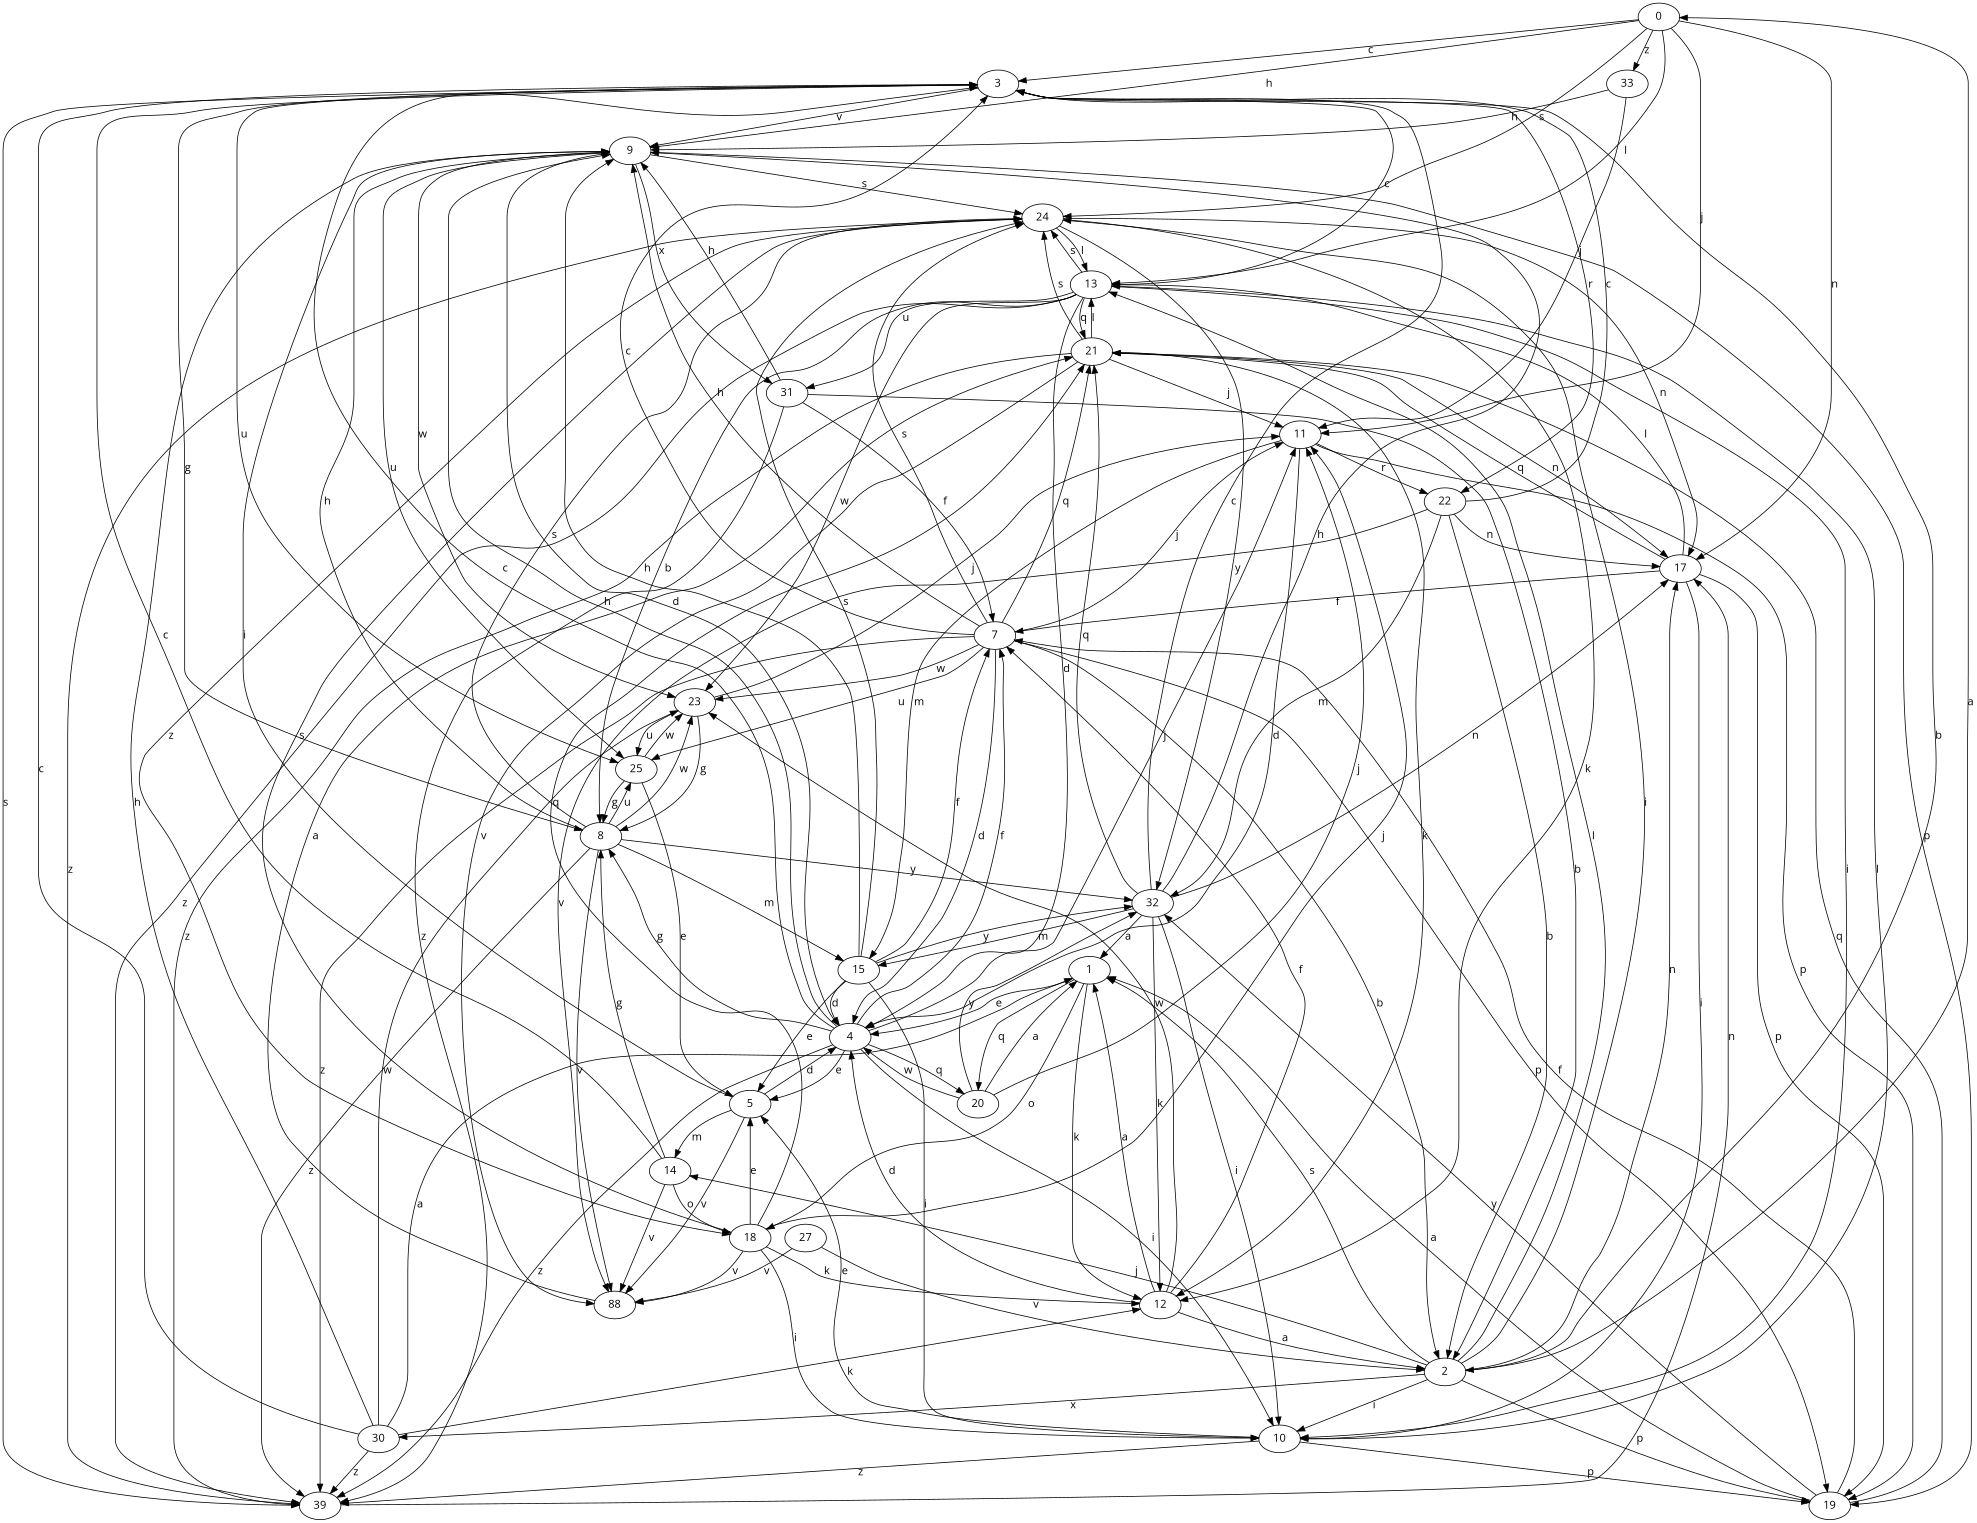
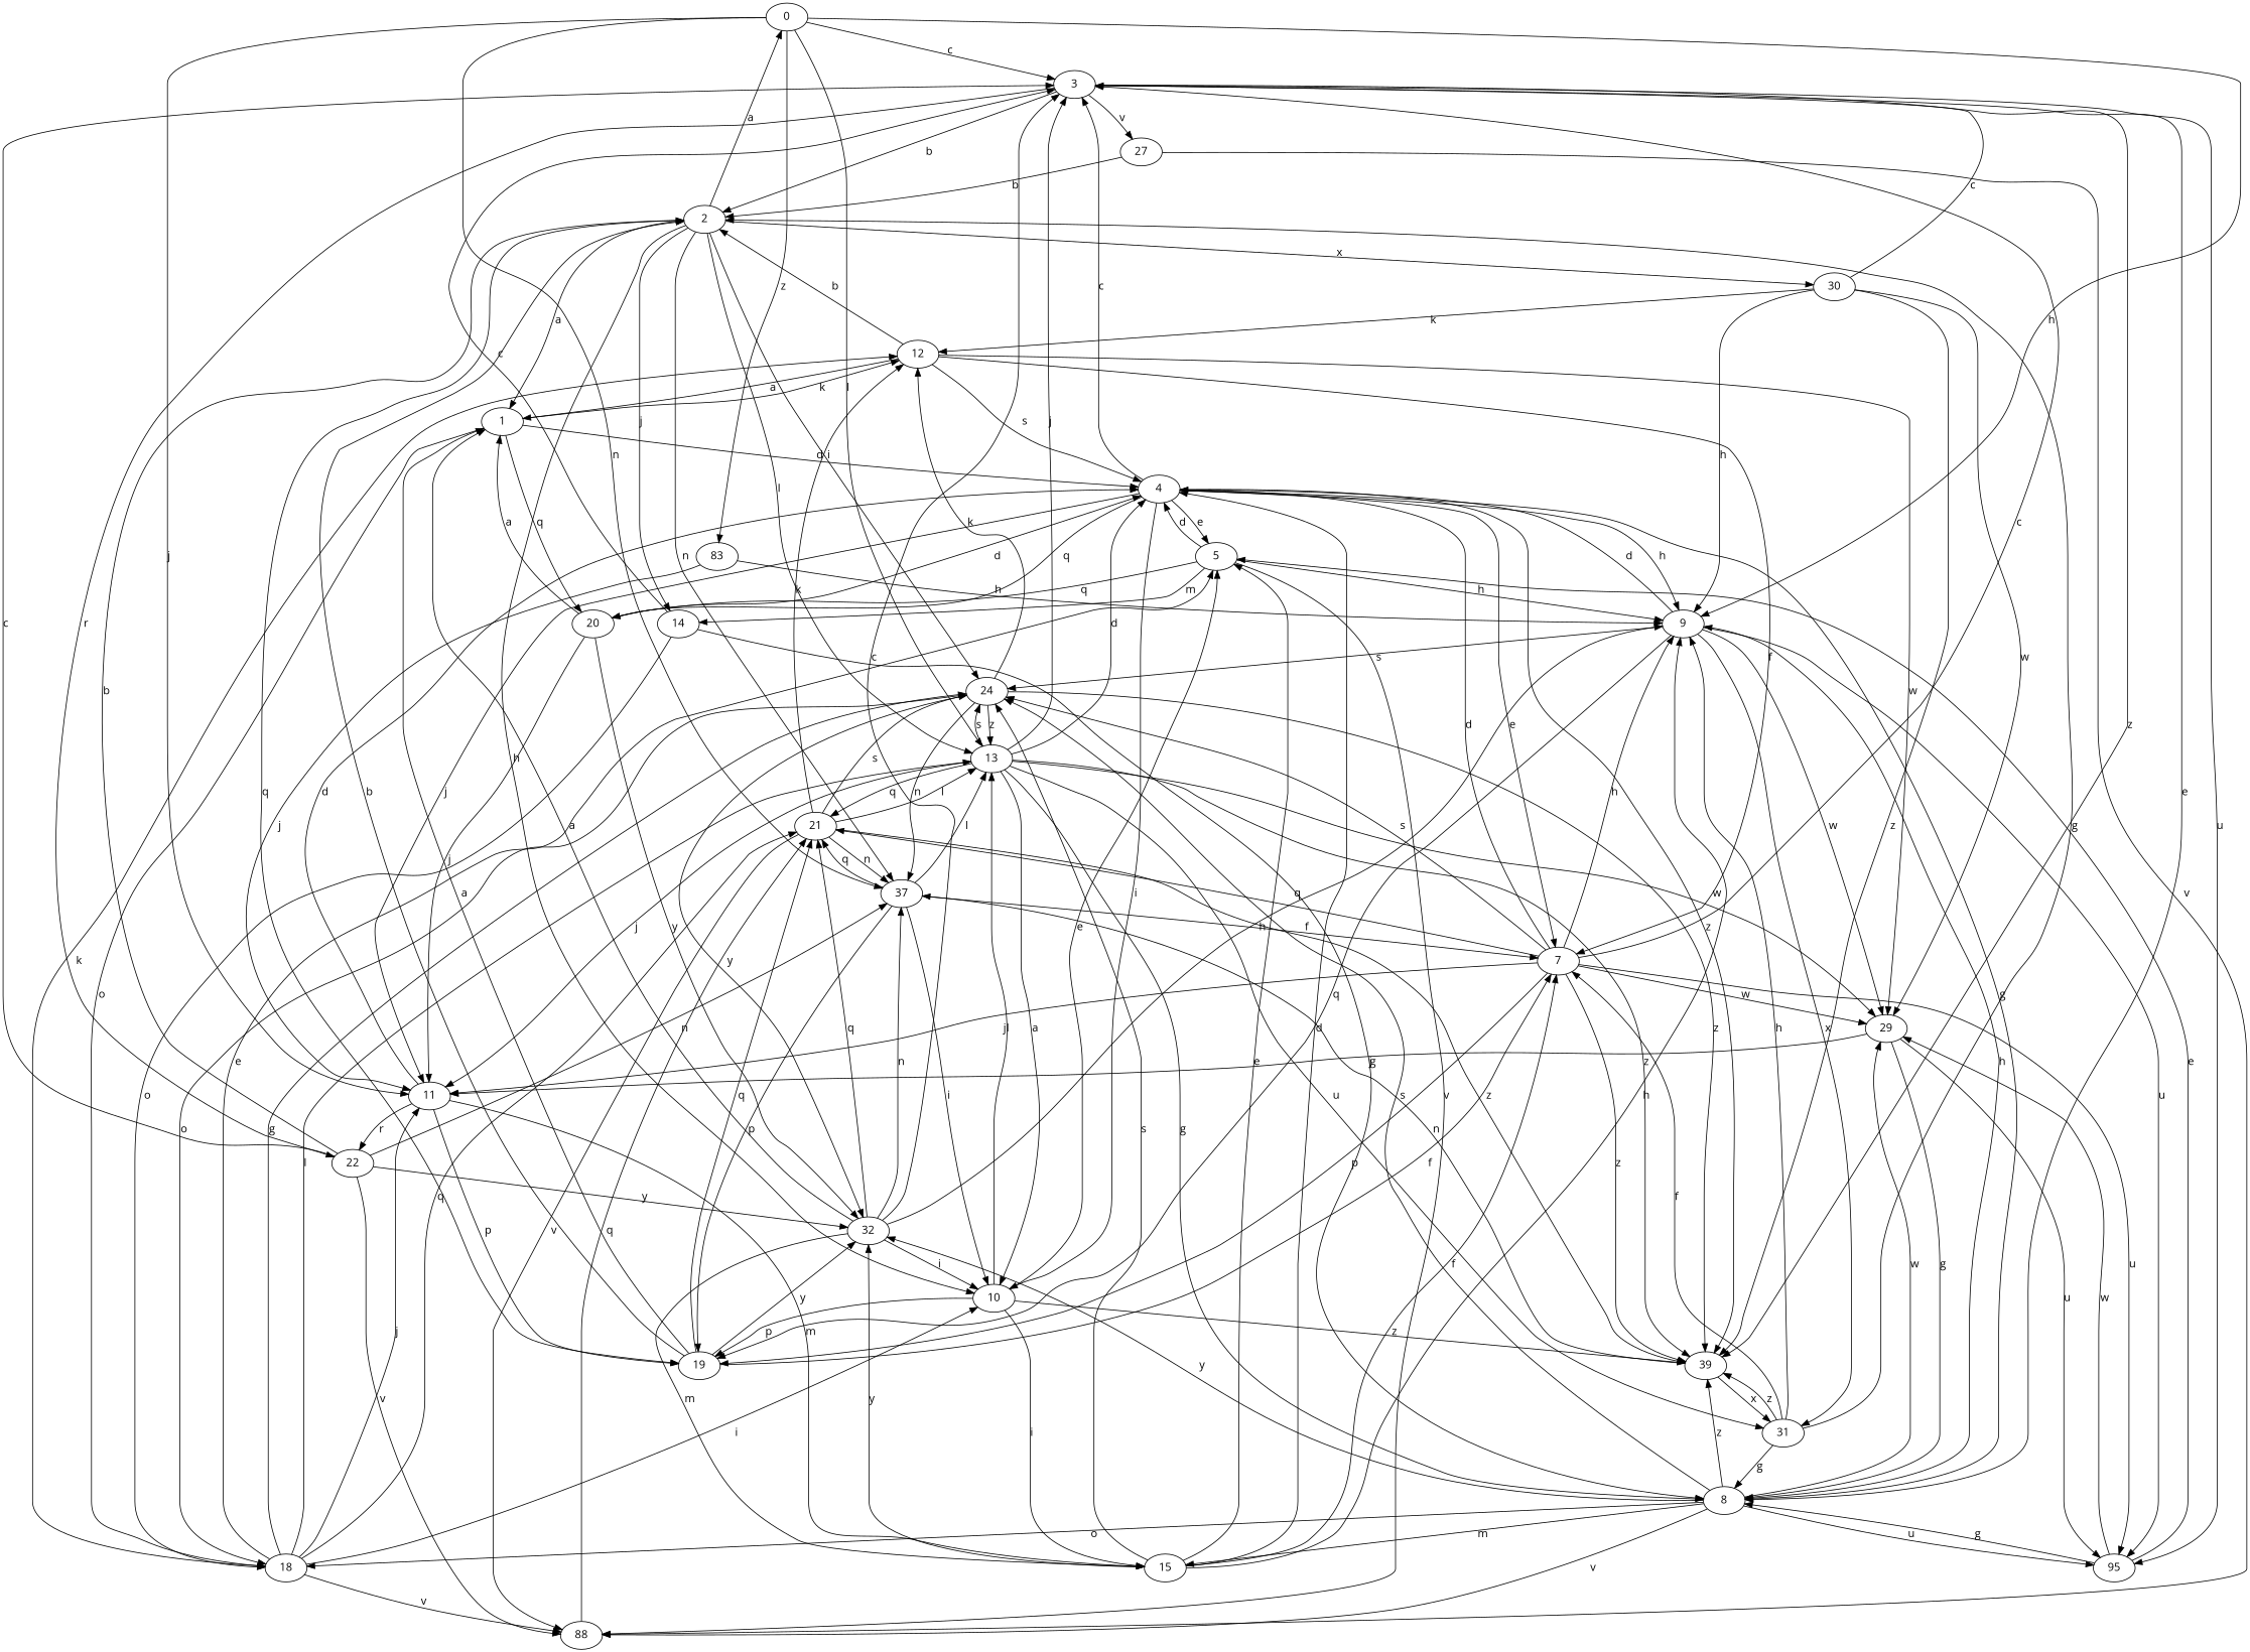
  strict digraph {
    fontname="Open Sans"
    node [fontname="Open Sans"]
    edge [fontname="Open Sans"]
    0
    3
    9
    11
    13
-   17
+   17 [label=37]
    24
-   33
+   33 [label=83]
    2
    8
    22
-   25
+   25 [label=95]
    27
    n14 [label=39]
    4
    19
-   29 [label=23]
+   29
    31
    15
    10
    21
    7
    12
    18
    32
    1
    20
    5
    n29 [label=88]
    14
    30
    0 -> 3 [label=c]
    0 -> 9 [label=h]
    0 -> 11 [label=j]
    0 -> 13 [label=l]
    0 -> 17 [label=n]
-   0 -> 24 [label=s]
    0 -> 33 [label=z]
    3 -> 2 [label=b]
-   3 -> 8 [label=g]
+   3 -> 8 [label=e]
    3 -> 22 [label=r]
    3 -> 25 [label=u]
-   3 -> 9 [label=v]
-   3 -> n14 [label=s]
+   3 -> 27 [label=v]
+   3 -> n14 [label=z]
    9 -> 24 [label=s]
    9 -> 25 [label=u]
    9 -> 4 [label=d]
-   9 -> 19 [label=p]
+   9 -> 19 [label=q]
    9 -> 29 [label=w]
    9 -> 31 [label=x]
    11 -> 22 [label=r]
    11 -> 4 [label=d]
    11 -> 19 [label=p]
    11 -> 15 [label=m]
-   13 -> 3 [label=c]
+   13 -> 3 [label=j]
    13 -> 24 [label=s]
-   13 -> 8 [label=b]
+   13 -> 8 [label=g]
    13 -> n14 [label=z]
    13 -> 4 [label=d]
    13 -> 29 [label=w]
    13 -> 31 [label=u]
-   13 -> 10 [label=i]
+   13 -> 10 [label=a]
    13 -> 21 [label=q]
    17 -> 13 [label=l]
    17 -> 19 [label=p]
    17 -> 10 [label=i]
    17 -> 21 [label=q]
    17 -> 7 [label=f]
-   24 -> 13 [label=l]
+   24 -> 13 [label=z]
    24 -> 17 [label=n]
    24 -> n14 [label=z]
    24 -> 12 [label=k]
-   24 -> 18 [label=z]
+   24 -> 18 [label=o]
    24 -> 32 [label=y]
    33 -> 9 [label=h]
    33 -> 11 [label=j]
    2 -> 0 [label=a]
    2 -> 13 [label=l]
    2 -> 17 [label=n]
    2 -> 24 [label=i]
-   2 -> 19 [label=p]
-   2 -> 10 [label=i]
-   2 -> 1 [label=s]
+   2 -> 19 [label=q]
+   2 -> 10 [label=h]
+   2 -> 1 [label=a]
    2 -> 14 [label=j]
    2 -> 30 [label=x]
    8 -> 9 [label=h]
    8 -> 24 [label=s]
    8 -> 25 [label=u]
    8 -> n14 [label=z]
    8 -> 29 [label=w]
    8 -> 15 [label=m]
+   8 -> 18 [label=o]
    8 -> 32 [label=y]
    8 -> n29 [label=v]
    22 -> 3 [label=c]
    22 -> 17 [label=n]
    22 -> 2 [label=b]
-   22 -> 32 [label=m]
+   22 -> 32 [label=y]
    22 -> n29 [label=v]
    25 -> 8 [label=g]
    25 -> 29 [label=w]
    25 -> 5 [label=e]
-   27 -> 2 [label=v]
+   27 -> 2 [label=b]
    27 -> n29 [label=v]
    n14 -> 17 [label=n]
+   n14 -> 31 [label=x]
    4 -> 3 [label=c]
    4 -> 9 [label=h]
    4 -> 11 [label=j]
    4 -> 8 [label=g]
    4 -> n14 [label=z]
    4 -> 10 [label=i]
-   4 -> 7 [label=f]
+   4 -> 7 [label=e]
    4 -> 20 [label=q]
    4 -> 5 [label=e]
-   7 -> 2 [label=b]
+   19 -> 2 [label=b]
    19 -> 21 [label=q]
    19 -> 7 [label=f]
    19 -> 32 [label=y]
    19 -> 1 [label=a]
    29 -> 11 [label=j]
    29 -> 8 [label=g]
    29 -> 25 [label=u]
    31 -> 9 [label=h]
-   31 -> 2 [label=b]
+   31 -> 2 [label=g]
+   31 -> 8 [label=g]
    31 -> n14 [label=z]
    31 -> 7 [label=f]
    15 -> 9 [label=h]
    15 -> 24 [label=s]
    15 -> 4 [label=d]
-   15 -> 10 [label=i]
+   10 -> 15 [label=i]
    15 -> 7 [label=f]
    15 -> 32 [label=y]
    15 -> 5 [label=e]
    10 -> 13 [label=l]
    10 -> n14 [label=z]
    10 -> 19 [label=p]
    10 -> 5 [label=e]
-   21 -> 11 [label=j]
+   13 -> 11 [label=j]
    21 -> 13 [label=l]
    21 -> 17 [label=n]
    21 -> 24 [label=s]
    21 -> n14 [label=z]
    21 -> 12 [label=k]
    21 -> n29 [label=v]
    7 -> 3 [label=c]
    7 -> 9 [label=h]
    7 -> 11 [label=j]
    7 -> 24 [label=s]
    7 -> 25 [label=u]
    7 -> n14 [label=z]
    7 -> 4 [label=d]
    7 -> 19 [label=p]
    7 -> 29 [label=w]
    7 -> 21 [label=q]
-   12 -> 2 [label=a]
-   12 -> 4 [label=d]
+   12 -> 2 [label=b]
+   12 -> 4 [label=s]
    12 -> 29 [label=w]
    12 -> 7 [label=f]
    12 -> 1 [label=a]
    18 -> 11 [label=j]
-   18 -> 24 [label=s]
+   18 -> 13 [label=l]
+   18 -> 24 [label=g]
    18 -> 10 [label=i]
    18 -> 21 [label=q]
    18 -> 12 [label=k]
    18 -> 5 [label=e]
    18 -> n29 [label=v]
    32 -> 3 [label=c]
    32 -> 9 [label=h]
    32 -> 17 [label=n]
    32 -> 15 [label=m]
    32 -> 10 [label=i]
    32 -> 21 [label=q]
-   32 -> 12 [label=k]
    32 -> 1 [label=a]
-   1 -> 4 [label=e]
+   1 -> 4 [label=d]
    1 -> 12 [label=k]
    1 -> 18 [label=o]
    1 -> 20 [label=q]
    20 -> 11 [label=j]
-   20 -> 4 [label=w]
+   20 -> 4 [label=d]
    20 -> 32 [label=y]
    20 -> 1 [label=a]
-   5 -> 9 [label=i]
+   5 -> 9 [label=h]
    5 -> 4 [label=d]
+   5 -> 20 [label=q]
    5 -> n29 [label=v]
    5 -> 14 [label=m]
-   n29 -> 21 [label=a]
+   n29 -> 21 [label=q]
    14 -> 3 [label=c]
    14 -> 8 [label=g]
    14 -> 18 [label=o]
-   14 -> n29 [label=v]
    30 -> 3 [label=c]
    30 -> 9 [label=h]
    30 -> n14 [label=z]
    30 -> 29 [label=w]
    30 -> 12 [label=k]
-   30 -> 1 [label=a]
  }
